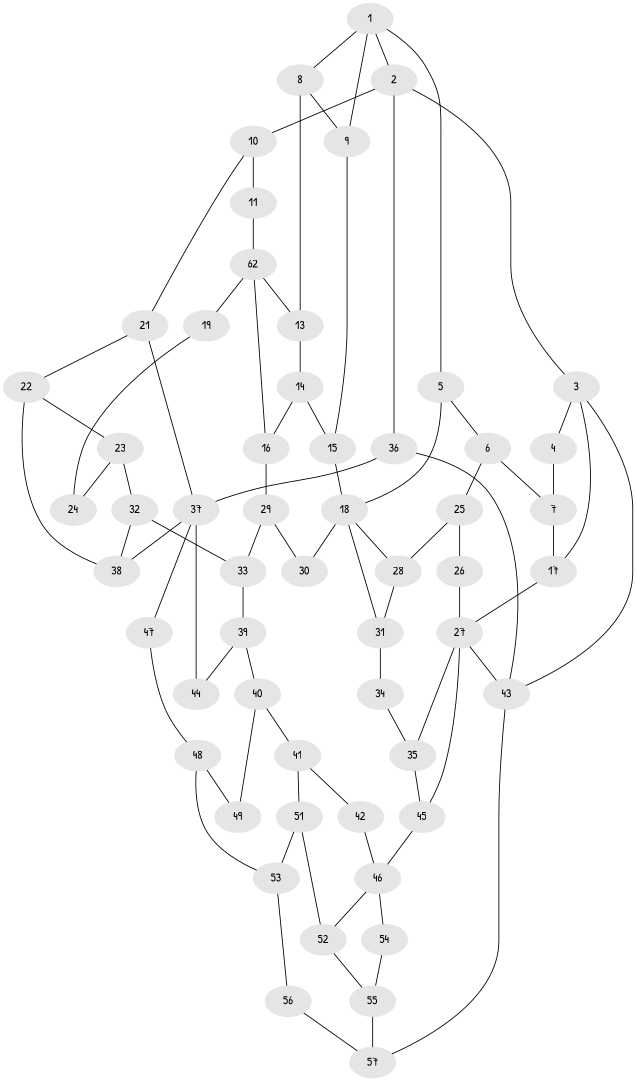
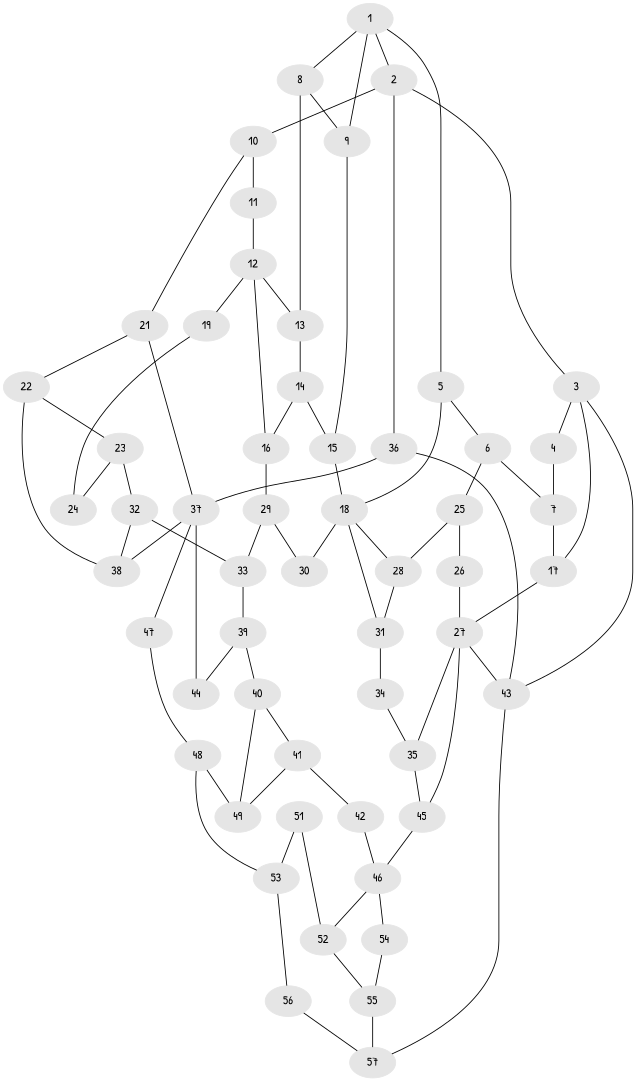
  graph {
    fontname="Patrick Hand"
    node [color=gray90 fontname="Patrick Hand" style=filled]
    edge [fontname="Patrick Hand" weight=1.0]
    1
    2
    5
    8
    9
    3
    10
    36
    6
    18
    13
    15
    4
    17
    43
    11
    21
    37
    7
    27
    57
    25
    28
    30
    31
    26
    14
-   12 [label=62]
+   12
    22
    16
    19
    29
    24
    33
    35
    45
    34
    23
    38
    44
    47
    32
    46
    39
    40
    42
    48
    41
    49
    51
    52
    53
    54
    55
    56
    1 -- 2
    1 -- 5
    1 -- 8
    1 -- 9
    2 -- 3
    2 -- 10
    2 -- 36
    5 -- 6
    5 -- 18
    8 -- 9
    8 -- 13
    9 -- 15
    3 -- 4
    3 -- 17
    3 -- 43
    10 -- 11
    10 -- 21
    36 -- 43
    36 -- 37
    6 -- 7
    6 -- 25
    18 -- 28
    18 -- 30 [weight=2.0]
    18 -- 31
    13 -- 14
    15 -- 18
    4 -- 7
    17 -- 27
    43 -- 57
    11 -- 12 [weight=2.0]
    21 -- 37
    21 -- 22
    37 -- 38
    37 -- 44 [weight=2.0]
    37 -- 47
    7 -- 17
    27 -- 43
    27 -- 35
    27 -- 45
    25 -- 28
    25 -- 26
    28 -- 31
    31 -- 34
    26 -- 27 [weight=2.0]
    14 -- 15
    14 -- 16
    12 -- 13
    12 -- 16
    12 -- 19
    22 -- 23
    22 -- 38
    16 -- 29
    19 -- 24
    29 -- 30
    29 -- 33
    33 -- 39
    35 -- 45
    45 -- 46
    34 -- 35
    23 -- 24 [weight=4.0]
    23 -- 32
    47 -- 48
    32 -- 33
    32 -- 38
    46 -- 52
    46 -- 54
    39 -- 44
    39 -- 40
    40 -- 41
    40 -- 49
    42 -- 46
    48 -- 49 [weight=2.0]
    48 -- 53
    41 -- 42
-   41 -- 51
+   41 -- 49
    51 -- 52
    51 -- 53
    52 -- 55
    53 -- 56
    54 -- 55
    55 -- 57
    56 -- 57
  }
